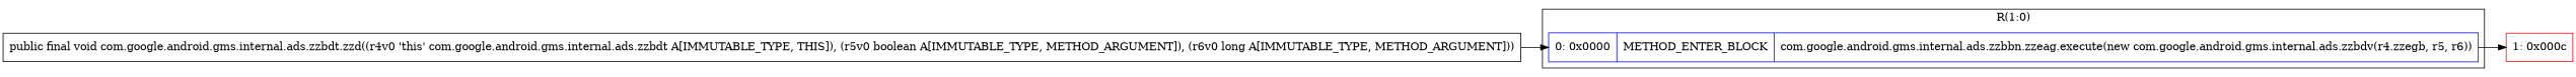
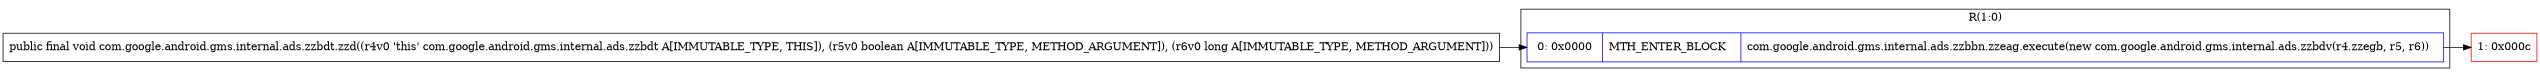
  digraph {
    rankdir=LR
    node [shape=record]
-   n1 [color=blue label="{0\:\ 0x0000|METHOD_ENTER_BLOCK\l|com.google.android.gms.internal.ads.zzbbn.zzeag.execute(new com.google.android.gms.internal.ads.zzbdv(r4.zzegb, r5, r6))\l}"]
+   n1 [color=blue label="{0\:\ 0x0000|MTH_ENTER_BLOCK\l|com.google.android.gms.internal.ads.zzbbn.zzeag.execute(new com.google.android.gms.internal.ads.zzbdv(r4.zzegb, r5, r6))\l}"]
    n2 [color=red label="{1\:\ 0x000c}"]
    n3 [label="{public final void com.google.android.gms.internal.ads.zzbdt.zzd((r4v0 'this' com.google.android.gms.internal.ads.zzbdt A[IMMUTABLE_TYPE, THIS]), (r5v0 boolean A[IMMUTABLE_TYPE, METHOD_ARGUMENT]), (r6v0 long A[IMMUTABLE_TYPE, METHOD_ARGUMENT])) }"]
    subgraph cluster_1 {
      label="R(1:0)"
      n1
    }
    n1 -> n2
    n3 -> n1
  }
